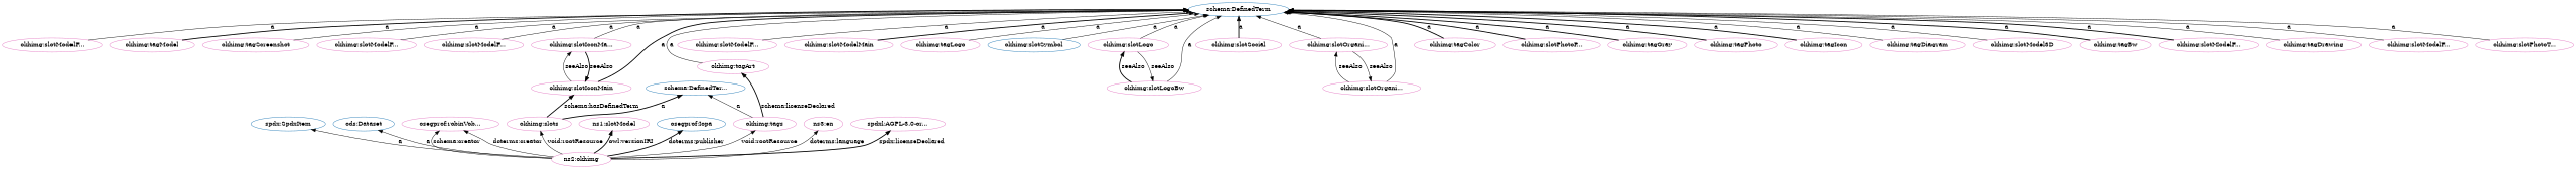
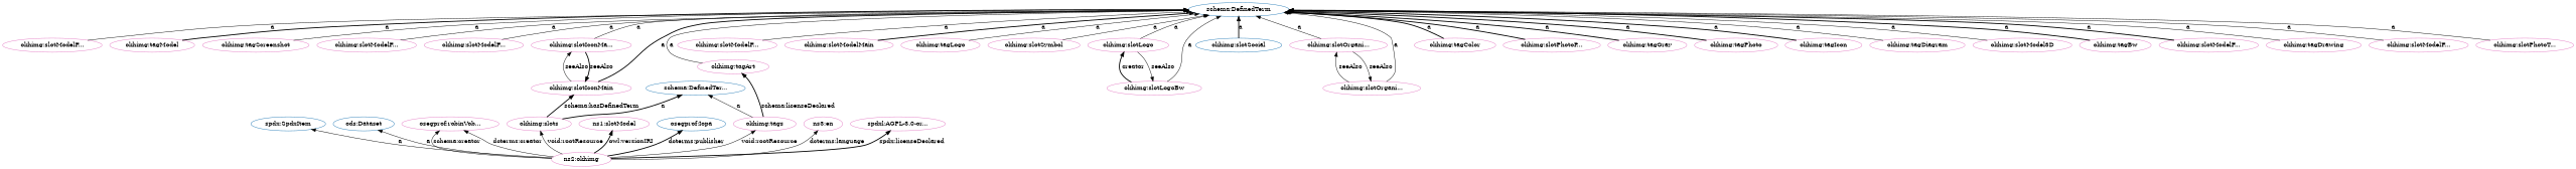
  digraph {
    rankdir=BT
    node [color="#e377c2" fillcolor="#e377c2"]
    edge [style=solid]
    n1 [color="#1f77b4" fillcolor="#1f77b4" height=.3 label="schema:DefinedTer..."]
    n2 [color="#1f77b4" fillcolor="#1f77b4" height=.3 label="spdx:SpdxItem"]
    n3 [color="#1f77b4" fillcolor="#1f77b4" height=.3 label="schema:DefinedTerm"]
    n4 [color="#1f77b4" fillcolor="#1f77b4" height=.3 label="ods:Dataset"]
    n5 [height=.3 label="okhimg:slotModelF..."]
    n6 [height=.3 label="okhimg:tagModel"]
    n7 [height=.3 label="osegprof:robinVob..."]
    n8 [height=.3 label="okhimg:slots"]
    n9 [height=.3 label="okhimg:slotIconMain"]
    n10 [height=.3 label="okhimg:slotIconMa..."]
    n11 [height=.3 label="okhimg:tagScreenshot"]
    n12 [height=.3 label="okhimg:slotModelF..."]
    n13 [height=.3 label="ns1:slotModel"]
    n14 [height=.3 label="okhimg:slotModelF..."]
    n15 [height=.3 label="ns2:okhimg"]
    n16 [color="#1f77b4" height=.3 label="osegprof:Iopa"]
    n17 [height=.3 label="okhimg:tags"]
    n18 [height=.3 label="ns3:en"]
    n19 [height=.3 label="spdxl:AGPL-3.0-or..."]
    n20 [height=.3 label="okhimg:tagArt"]
    n21 [height=.3 label="okhimg:slotModelF..."]
    n22 [height=.3 label="okhimg:slotModelMain"]
    n23 [height=.3 label="okhimg:tagLogo"]
-   n24 [color="#1f77b4" height=.3 label="okhimg:slotSymbol"]
+   n24 [height=.3 label="okhimg:slotSymbol"]
    n25 [height=.3 label="okhimg:slotLogoBw"]
    n26 [height=.3 label="okhimg:slotLogo"]
-   n27 [height=.3 label="okhimg:slotSocial"]
+   n27 [color="#1f77b4" height=.3 label="okhimg:slotSocial"]
    n28 [height=.3 label="okhimg:slotOrgani..."]
    n29 [height=.3 label="okhimg:slotOrgani..."]
    n30 [height=.3 label="okhimg:tagColor"]
    n31 [height=.3 label="okhimg:slotPhotoP..."]
    n32 [height=.3 label="okhimg:tagGray"]
    n33 [height=.3 label="okhimg:tagPhoto"]
    n34 [height=.3 label="okhimg:tagIcon"]
    n35 [height=.3 label="okhimg:tagDiagram"]
    n36 [height=.3 label="okhimg:slotModel3D"]
    n37 [height=.3 label="okhimg:tagBw"]
    n38 [height=.3 label="okhimg:slotModelF..."]
    n39 [height=.3 label="okhimg:tagDrawing"]
    n40 [height=.3 label="okhimg:slotModelF..."]
    n41 [height=.3 label="okhimg:slotPhotoT..."]
    n5 -> n3 [label=a]
    n6 -> n3 [label=a style=bold]
    n8 -> n1 [label=a style=bold]
    n8 -> n9 [label="schema:hasDefinedTerm" style=bold]
    n9 -> n3 [label=a style=bold]
    n9 -> n10 [label=seeAlso]
    n10 -> n3 [label=a]
    n10 -> n9 [label=seeAlso style=bold]
    n11 -> n3 [label=a]
    n12 -> n3 [label=a]
    n14 -> n3 [label=a]
    n15 -> n2 [label=a]
    n15 -> n4 [label=a]
    n15 -> n7 [label="schema:creator"]
    n15 -> n7 [label="dcterms:creator"]
    n15 -> n8 [label="void:rootResource"]
    n15 -> n13 [label="owl:versionIRI" style=bold]
    n15 -> n16 [label="dcterms:publisher" style=bold]
    n15 -> n17 [label="void:rootResource"]
    n15 -> n18 [label="dcterms:language"]
    n15 -> n19 [label="spdx:licenseDeclared" style=bold]
    n17 -> n1 [label=a]
    n17 -> n20 [label="schema:licenseDeclared" style=bold]
    n20 -> n3 [label=a]
    n21 -> n3 [label=a]
    n22 -> n3 [label=a style=bold]
    n23 -> n3 [label=a]
    n24 -> n3 [label=a]
    n25 -> n3 [label=a]
-   n25 -> n26 [label=seeAlso style=bold]
+   n25 -> n26 [label=creator style=bold]
    n26 -> n3 [label=a]
    n26 -> n25 [label=seeAlso]
    n27 -> n3 [label=a style=bold]
    n28 -> n3 [label=a]
    n28 -> n29 [label=seeAlso]
    n29 -> n3 [label=a]
    n29 -> n28 [label=seeAlso]
    n30 -> n3 [label=a style=bold]
    n31 -> n3 [label=a style=bold]
    n32 -> n3 [label=a style=bold]
    n33 -> n3 [label=a style=bold]
    n34 -> n3 [label=a style=bold]
    n35 -> n3 [label=a]
    n36 -> n3 [label=a]
    n37 -> n3 [label=a style=bold]
    n38 -> n3 [label=a style=bold]
    n39 -> n3 [label=a]
    n40 -> n3 [label=a]
    n41 -> n3 [label=a]
  }
